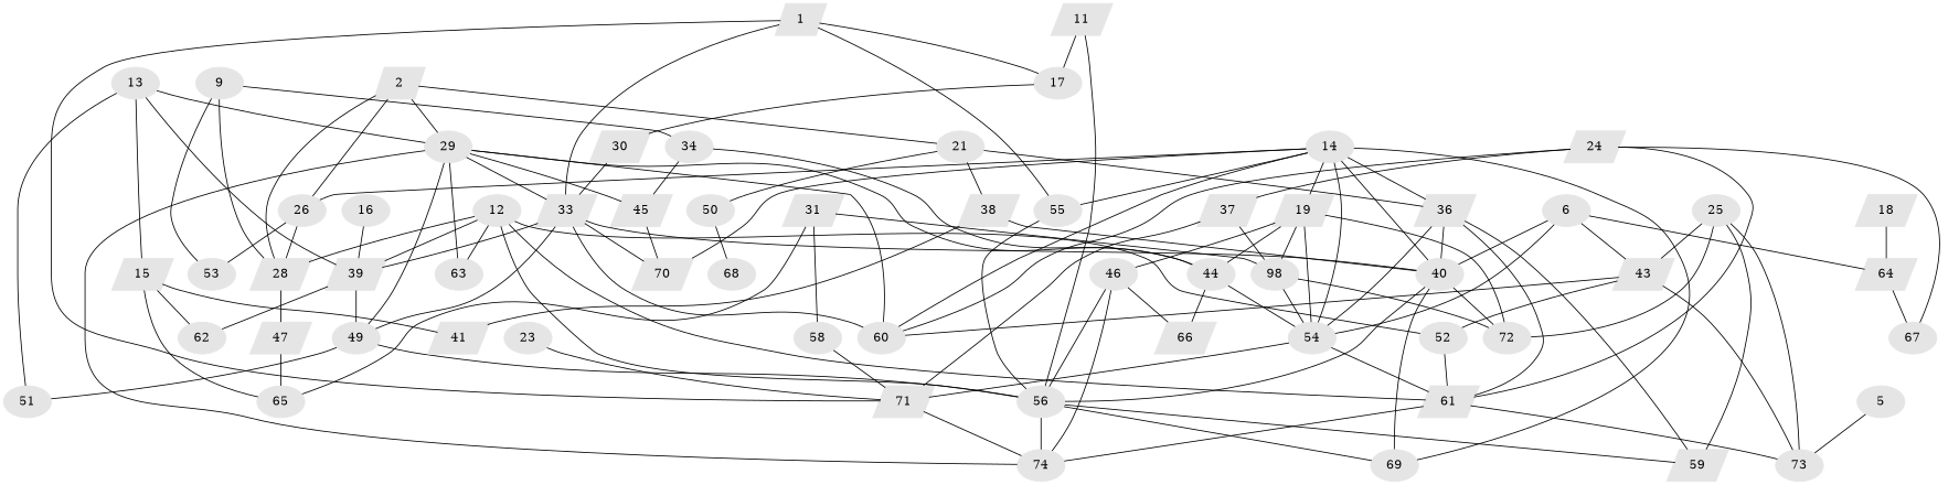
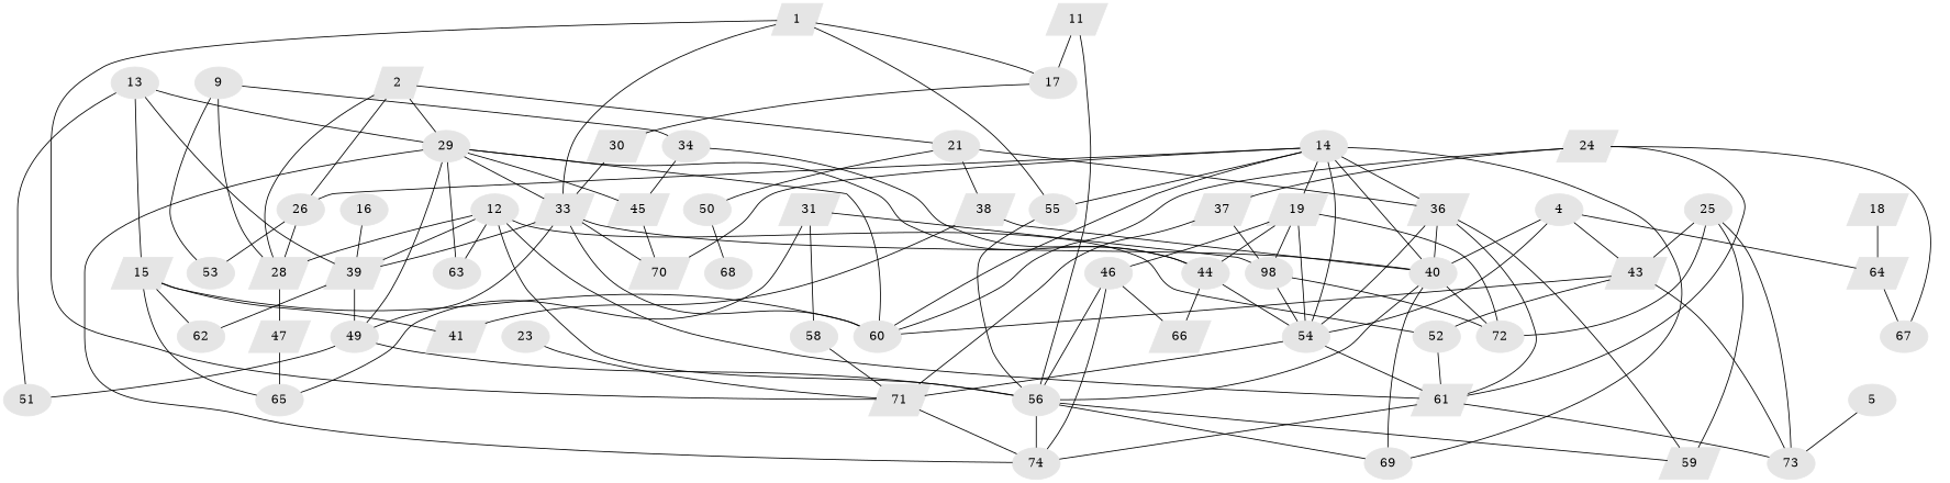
  graph {
    fontname="DejaVu Serif"
    node [color=gray90 fontname="DejaVu Serif" shape=ellipse style=filled]
    edge [fontname="DejaVu Serif" weight=1.0]
    1 [shape=parallelogram]
    17
    33 [shape=parallelogram]
    55
    71 [shape=parallelogram]
    30 [shape=parallelogram]
    40
    39 [shape=parallelogram]
    60
    70 [shape=parallelogram]
    49
    56
    74
    2 [shape=parallelogram]
    21
    26
    28 [shape=parallelogram]
    29
    36 [shape=parallelogram]
    38 [shape=parallelogram]
    50
    53
    47 [shape=parallelogram]
    63
    44
    45 [shape=parallelogram]
-   4 [label=6]
+   4
    43 [shape=parallelogram]
    54
    64 [shape=parallelogram]
    69
    72
    73
    52
    61 [shape=parallelogram]
    67
    5
    9
    34
    11 [shape=parallelogram]
    59 [shape=parallelogram]
    12
    62
    13
    15 [shape=parallelogram]
    51
    41 [shape=parallelogram]
    65
    14
    19 [shape=parallelogram]
    46
    n52 [label=98]
    16
    18 [shape=parallelogram]
    66 [shape=parallelogram]
    68
    23
    24 [shape=parallelogram]
    37 [shape=parallelogram]
    25
    31 [shape=parallelogram]
    58
    1 -- 17
    1 -- 33
    1 -- 55
    1 -- 71
    17 -- 30
    33 -- 40
    33 -- 39
    33 -- 60
    33 -- 70
    33 -- 49
    55 -- 56
    71 -- 74
    30 -- 33
    40 -- 56
    40 -- 69
    40 -- 72
    39 -- 49
    39 -- 62
    49 -- 56
    49 -- 51
    56 -- 74
    56 -- 69
    56 -- 59
    2 -- 21
    2 -- 26
    2 -- 28
    2 -- 29
    21 -- 36 [weight=3.0]
    21 -- 38
    21 -- 50
    26 -- 28
    26 -- 53
    28 -- 47
    29 -- 33
    29 -- 60
    29 -- 49
    29 -- 74
    29 -- 63
    29 -- 44
    29 -- 45
    36 -- 40
    36 -- 54 [weight=2.0]
    36 -- 61
    36 -- 59
    38 -- 40
    38 -- 41
    50 -- 68
    47 -- 65
    44 -- 54
    44 -- 66
    45 -- 70
    4 -- 40
    4 -- 43
    4 -- 54
    4 -- 64
    43 -- 60
    43 -- 73
    43 -- 52
    54 -- 71
    54 -- 61
    64 -- 67
    52 -- 61
    61 -- 74
    61 -- 73
    5 -- 73
    9 -- 28
    9 -- 53
    9 -- 34
    34 -- 44
    34 -- 45
    11 -- 17
    11 -- 56
    12 -- 39
    12 -- 56
    12 -- 28
    12 -- 63
    12 -- 52
    12 -- 61
    13 -- 39
    13 -- 29
    13 -- 15
    13 -- 51
+   15 -- 60
    15 -- 62
    15 -- 41
    15 -- 65
    14 -- 55
    14 -- 40
    14 -- 60
    14 -- 70
    14 -- 26
    14 -- 36 [weight=2.0]
    14 -- 54
    14 -- 69
    14 -- 19
    19 -- 44
    19 -- 54
    19 -- 72
    19 -- 46
    19 -- n52
    46 -- 56
    46 -- 74
    46 -- 66
    n52 -- 54
    n52 -- 72
    16 -- 39
    18 -- 64
    23 -- 71
    24 -- 60
    24 -- 61
    24 -- 67
    24 -- 37
    37 -- 71
    37 -- n52
    25 -- 43
    25 -- 72
    25 -- 73
    25 -- 59
    31 -- 65
    31 -- n52
    31 -- 58
    58 -- 71
  }
